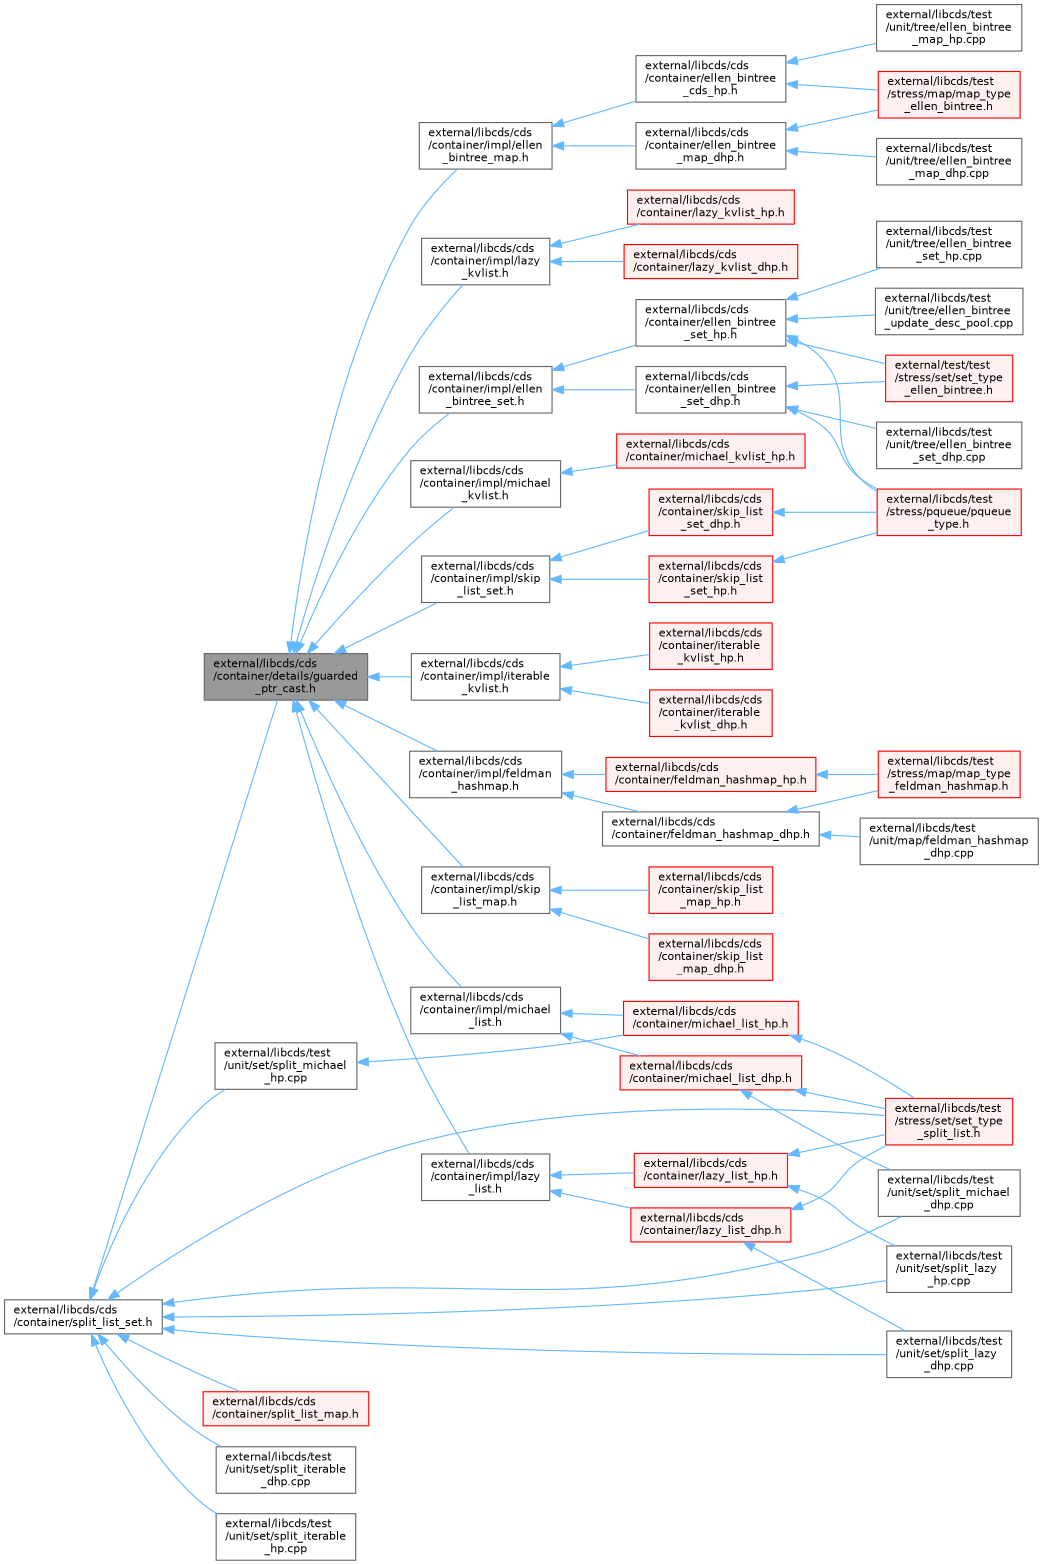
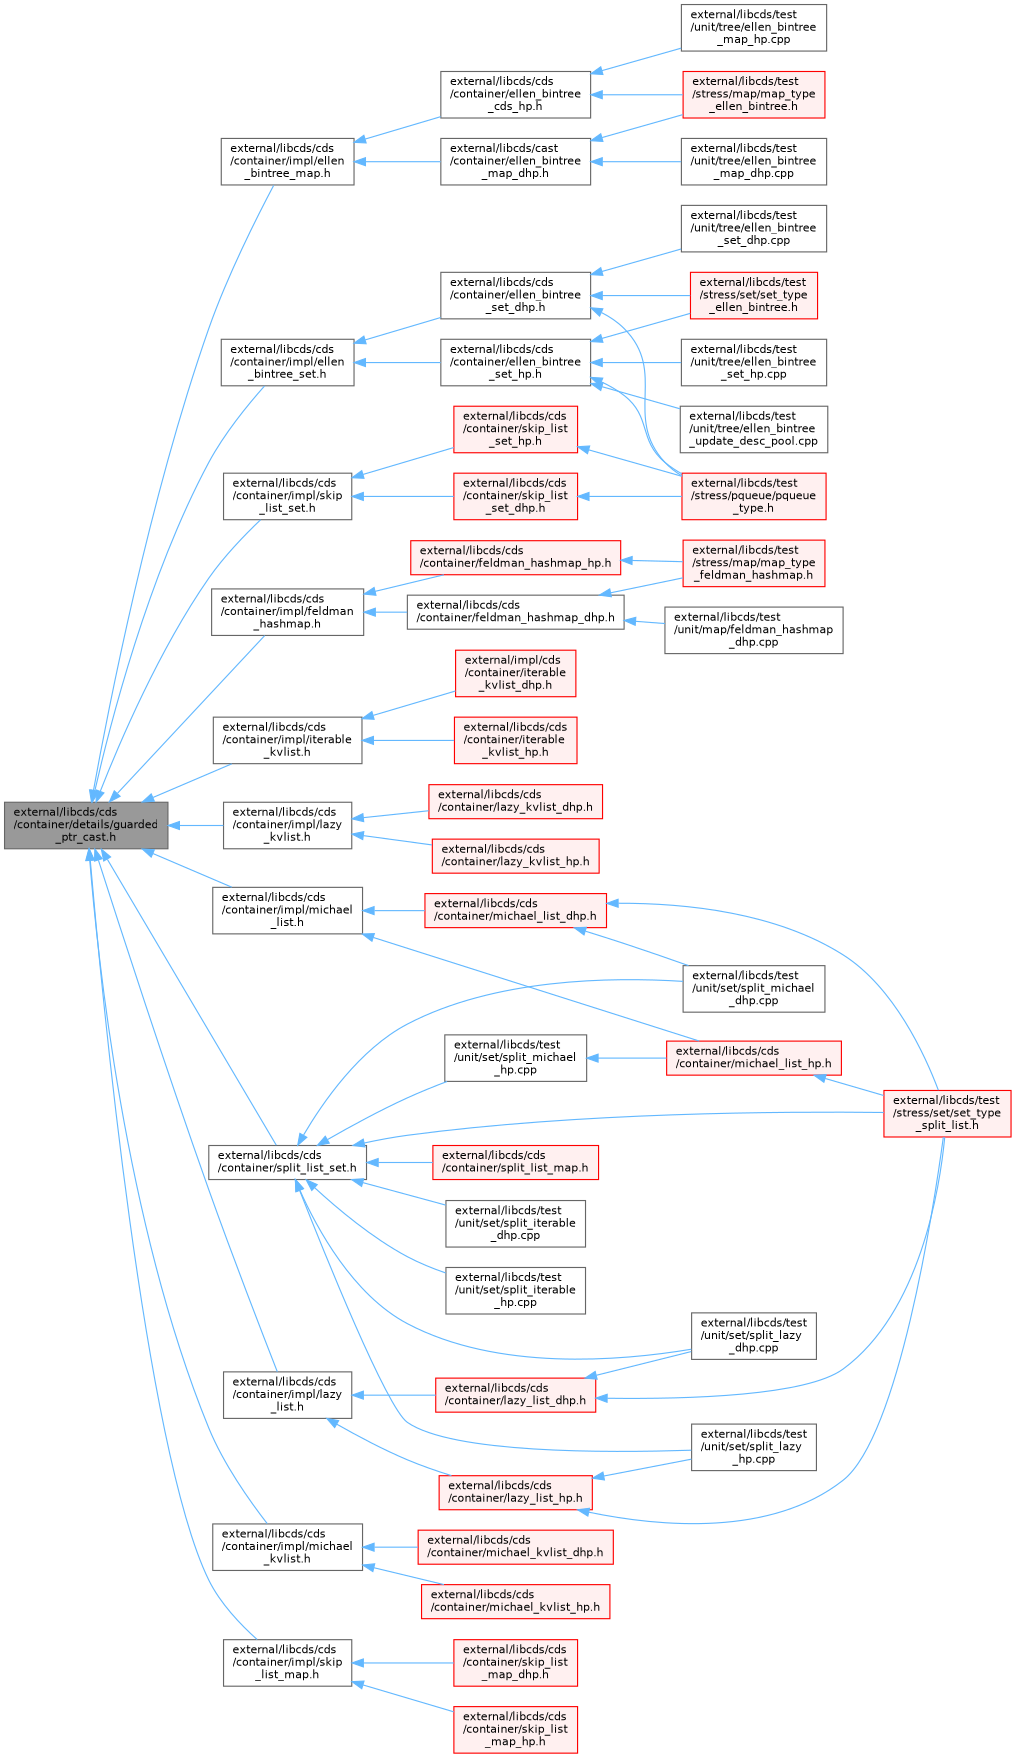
  digraph {
    rankdir=LR
    node [color=grey40 fillcolor=white fontname=Helvetica fontsize=10 shape=box style=filled]
    edge [color=steelblue1 dir=back fontname=Helvetica fontsize=10 labelfontname=Helvetica labelfontsize=10 style=solid]
    n1 [color=gray40 fillcolor=grey60 fontcolor=black height=0.2 label="external/libcds/cds\l/container/details/guarded\l_ptr_cast.h" width=0.4]
    n2 [height=0.2 label="external/libcds/cds\l/container/impl/ellen\l_bintree_map.h" width=0.4]
    n3 [height=0.2 label="external/libcds/cds\l/container/impl/ellen\l_bintree_set.h" width=0.4]
    n4 [height=0.2 label="external/libcds/cds\l/container/impl/feldman\l_hashmap.h" width=0.4]
    n5 [height=0.2 label="external/libcds/cds\l/container/impl/iterable\l_kvlist.h" width=0.4]
    n6 [height=0.2 label="external/libcds/cds\l/container/impl/lazy\l_kvlist.h" width=0.4]
    n7 [height=0.2 label="external/libcds/cds\l/container/impl/lazy\l_list.h" width=0.4]
    n8 [height=0.2 label="external/libcds/cds\l/container/impl/michael\l_kvlist.h" width=0.4]
    n9 [height=0.2 label="external/libcds/cds\l/container/impl/michael\l_list.h" width=0.4]
    n10 [height=0.2 label="external/libcds/cds\l/container/impl/skip\l_list_map.h" width=0.4]
    n11 [height=0.2 label="external/libcds/cds\l/container/impl/skip\l_list_set.h" width=0.4]
    n12 [height=0.2 label="external/libcds/cds\l/container/split_list_set.h" width=0.4]
-   n13 [height=0.2 label="external/libcds/cds\l/container/ellen_bintree\l_map_dhp.h" width=0.4]
+   n13 [height=0.2 label="external/libcds/cast\l/container/ellen_bintree\l_map_dhp.h" width=0.4]
    n14 [height=0.2 label="external/libcds/cds\l/container/ellen_bintree\l_cds_hp.h" width=0.4]
    n15 [height=0.2 label="external/libcds/cds\l/container/ellen_bintree\l_set_dhp.h" width=0.4]
    n16 [height=0.2 label="external/libcds/cds\l/container/ellen_bintree\l_set_hp.h" width=0.4]
    n17 [height=0.2 label="external/libcds/cds\l/container/feldman_hashmap_dhp.h" width=0.4]
    n18 [color=red fillcolor="#FFF0F0" height=0.2 label="external/libcds/cds\l/container/feldman_hashmap_hp.h" width=0.4]
-   n19 [color=red fillcolor="#FFF0F0" height=0.2 label="external/libcds/cds\l/container/iterable\l_kvlist_dhp.h" width=0.4]
+   n19 [color=red fillcolor="#FFF0F0" height=0.2 label="external/impl/cds\l/container/iterable\l_kvlist_dhp.h" width=0.4]
    n20 [color=red fillcolor="#FFF0F0" height=0.2 label="external/libcds/cds\l/container/iterable\l_kvlist_hp.h" width=0.4]
    n21 [color=red fillcolor="#FFF0F0" height=0.2 label="external/libcds/cds\l/container/lazy_kvlist_dhp.h" width=0.4]
    n22 [color=red fillcolor="#FFF0F0" height=0.2 label="external/libcds/cds\l/container/lazy_kvlist_hp.h" width=0.4]
    n23 [color=red fillcolor="#FFF0F0" height=0.2 label="external/libcds/cds\l/container/lazy_list_dhp.h" width=0.4]
    n24 [color=red fillcolor="#FFF0F0" height=0.2 label="external/libcds/cds\l/container/lazy_list_hp.h" width=0.4]
+   n25 [color=red fillcolor="#FFF0F0" height=0.2 label="external/libcds/cds\l/container/michael_kvlist_dhp.h" width=0.4]
    n26 [color=red fillcolor="#FFF0F0" height=0.2 label="external/libcds/cds\l/container/michael_kvlist_hp.h" width=0.4]
    n27 [color=red fillcolor="#FFF0F0" height=0.2 label="external/libcds/cds\l/container/michael_list_dhp.h" width=0.4]
    n28 [color=red fillcolor="#FFF0F0" height=0.2 label="external/libcds/cds\l/container/michael_list_hp.h" width=0.4]
    n29 [color=red fillcolor="#FFF0F0" height=0.2 label="external/libcds/cds\l/container/skip_list\l_map_dhp.h" width=0.4]
    n30 [color=red fillcolor="#FFF0F0" height=0.2 label="external/libcds/cds\l/container/skip_list\l_map_hp.h" width=0.4]
    n31 [color=red fillcolor="#FFF0F0" height=0.2 label="external/libcds/cds\l/container/skip_list\l_set_dhp.h" width=0.4]
    n32 [color=red fillcolor="#FFF0F0" height=0.2 label="external/libcds/cds\l/container/skip_list\l_set_hp.h" width=0.4]
    n33 [color=red fillcolor="#FFF0F0" height=0.2 label="external/libcds/test\l/stress/set/set_type\l_split_list.h" width=0.4]
    n34 [height=0.2 label="external/libcds/test\l/unit/set/split_lazy\l_dhp.cpp" width=0.4]
    n35 [height=0.2 label="external/libcds/test\l/unit/set/split_lazy\l_hp.cpp" width=0.4]
    n36 [height=0.2 label="external/libcds/test\l/unit/set/split_michael\l_dhp.cpp" width=0.4]
    n37 [height=0.2 label="external/libcds/test\l/unit/set/split_michael\l_hp.cpp" width=0.4]
    n38 [color=red fillcolor="#FFF0F0" height=0.2 label="external/libcds/cds\l/container/split_list_map.h" width=0.4]
    n39 [height=0.2 label="external/libcds/test\l/unit/set/split_iterable\l_dhp.cpp" width=0.4]
    n40 [height=0.2 label="external/libcds/test\l/unit/set/split_iterable\l_hp.cpp" width=0.4]
    n41 [color=red fillcolor="#FFF0F0" height=0.2 label="external/libcds/test\l/stress/map/map_type\l_ellen_bintree.h" width=0.4]
    n42 [height=0.2 label="external/libcds/test\l/unit/tree/ellen_bintree\l_map_dhp.cpp" width=0.4]
    n43 [height=0.2 label="external/libcds/test\l/unit/tree/ellen_bintree\l_map_hp.cpp" width=0.4]
    n44 [color=red fillcolor="#FFF0F0" height=0.2 label="external/libcds/test\l/stress/pqueue/pqueue\l_type.h" width=0.4]
-   n45 [color=red fillcolor="#FFF0F0" height=0.2 label="external/test/test\l/stress/set/set_type\l_ellen_bintree.h" width=0.4]
+   n45 [color=red fillcolor="#FFF0F0" height=0.2 label="external/libcds/test\l/stress/set/set_type\l_ellen_bintree.h" width=0.4]
    n46 [height=0.2 label="external/libcds/test\l/unit/tree/ellen_bintree\l_set_dhp.cpp" width=0.4]
    n47 [height=0.2 label="external/libcds/test\l/unit/tree/ellen_bintree\l_set_hp.cpp" width=0.4]
    n48 [height=0.2 label="external/libcds/test\l/unit/tree/ellen_bintree\l_update_desc_pool.cpp" width=0.4]
    n49 [color=red fillcolor="#FFF0F0" height=0.2 label="external/libcds/test\l/stress/map/map_type\l_feldman_hashmap.h" width=0.4]
    n50 [height=0.2 label="external/libcds/test\l/unit/map/feldman_hashmap\l_dhp.cpp" width=0.4]
    n1 -> n2
    n1 -> n3
    n1 -> n4
    n1 -> n5
    n1 -> n6
    n1 -> n7
    n1 -> n8
    n1 -> n9
    n1 -> n10
    n1 -> n11
-   n12 -> n1
+   n1 -> n12
    n2 -> n13
    n2 -> n14
    n3 -> n15
    n3 -> n16
    n4 -> n17
    n4 -> n18
    n5 -> n19
    n5 -> n20
    n6 -> n21
    n6 -> n22
    n7 -> n23
    n7 -> n24
+   n8 -> n25
    n8 -> n26
    n9 -> n27
    n9 -> n28
    n10 -> n29
    n10 -> n30
    n11 -> n31
    n11 -> n32
    n12 -> n33
    n12 -> n34
    n12 -> n35
    n12 -> n36
    n12 -> n37
    n12 -> n38
    n12 -> n39
    n12 -> n40
    n13 -> n41
    n13 -> n42
    n14 -> n41
    n14 -> n43
    n15 -> n44
    n15 -> n45
    n15 -> n46
    n16 -> n44
    n16 -> n45
    n16 -> n47
    n16 -> n48
    n17 -> n49
    n17 -> n50
    n18 -> n49
    n23 -> n33
    n23 -> n34
    n24 -> n33
    n24 -> n35
    n27 -> n33
    n27 -> n36
    n28 -> n33
    n31 -> n44
    n32 -> n44
    n37 -> n28
  }
